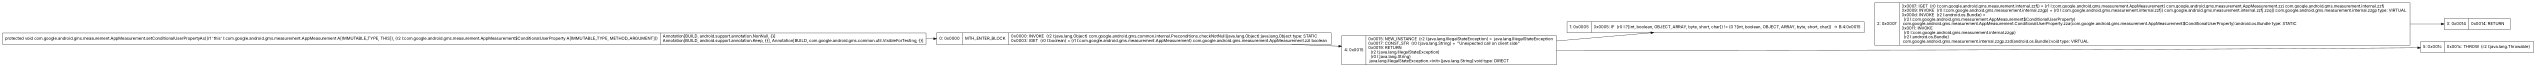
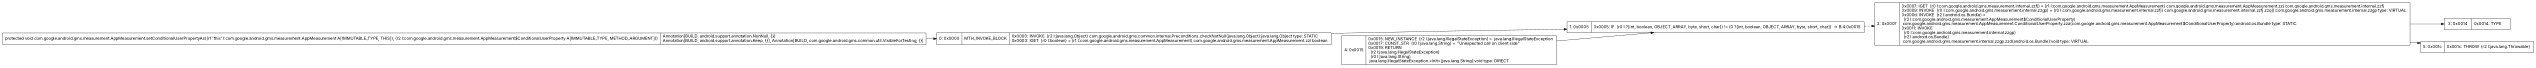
  digraph {
    fontname=Inter
    rankdir=LR
    node [fontname=Inter shape=record]
    edge [fontname=Inter]
-   n1 [label="{0\:\ 0x0000|MTH_ENTER_BLOCK\l|0x0000: INVOKE  (r2 I:java.lang.Object) com.google.android.gms.common.internal.Preconditions.checkNotNull(java.lang.Object):java.lang.Object type: STATIC \l0x0003: IGET  (r0 I:boolean) = (r1 I:com.google.android.gms.measurement.AppMeasurement) com.google.android.gms.measurement.AppMeasurement.zzl boolean \l}"]
+   n1 [label="{0\:\ 0x0000|MTH_INVOKE_BLOCK\l|0x0000: INVOKE  (r2 I:java.lang.Object) com.google.android.gms.common.internal.Preconditions.checkNotNull(java.lang.Object):java.lang.Object type: STATIC \l0x0003: IGET  (r0 I:boolean) = (r1 I:com.google.android.gms.measurement.AppMeasurement) com.google.android.gms.measurement.AppMeasurement.zzl boolean \l}"]
    n2 [label="{1\:\ 0x0005|0x0005: IF  (r0 I:?[int, boolean, OBJECT, ARRAY, byte, short, char]) != (0 ?[int, boolean, OBJECT, ARRAY, byte, short, char])  \-\> B:4:0x0015 \l}"]
    n3 [label="{2\:\ 0x0007|0x0007: IGET  (r0 I:com.google.android.gms.measurement.internal.zzfj) = (r1 I:com.google.android.gms.measurement.AppMeasurement) com.google.android.gms.measurement.AppMeasurement.zzj com.google.android.gms.measurement.internal.zzfj \l0x0009: INVOKE  (r0 I:com.google.android.gms.measurement.internal.zzgp) = (r0 I:com.google.android.gms.measurement.internal.zzfj) com.google.android.gms.measurement.internal.zzfj.zzq():com.google.android.gms.measurement.internal.zzgp type: VIRTUAL \l0x000d: INVOKE  (r2 I:android.os.Bundle) = \l  (r2 I:com.google.android.gms.measurement.AppMeasurement$ConditionalUserProperty)\l com.google.android.gms.measurement.AppMeasurement.ConditionalUserProperty.zza(com.google.android.gms.measurement.AppMeasurement$ConditionalUserProperty):android.os.Bundle type: STATIC \l0x0011: INVOKE  \l  (r0 I:com.google.android.gms.measurement.internal.zzgp)\l  (r2 I:android.os.Bundle)\l com.google.android.gms.measurement.internal.zzgp.zzd(android.os.Bundle):void type: VIRTUAL \l}"]
-   n4 [label="{3\:\ 0x0014|0x0014: RETURN   \l}"]
+   n4 [label="{3\:\ 0x0014|0x0014: TYPE   \l}"]
    n5 [label="{4\:\ 0x0015|0x0015: NEW_INSTANCE  (r2 I:java.lang.IllegalStateException) =  java.lang.IllegalStateException \l0x0017: CONST_STR  (r0 I:java.lang.String) =  \"Unexpected call on client side\" \l0x0019: RETURN  \l  (r2 I:java.lang.IllegalStateException)\l  (r0 I:java.lang.String)\l java.lang.IllegalStateException.\<init\>(java.lang.String):void type: DIRECT \l}"]
    n6 [label="{5\:\ 0x001c|0x001c: THROW  (r2 I:java.lang.Throwable) \l}"]
    n7 [label="{protected void com.google.android.gms.measurement.AppMeasurement.setConditionalUserPropertyAs((r1 'this' I:com.google.android.gms.measurement.AppMeasurement A[IMMUTABLE_TYPE, THIS]), (r2 I:com.google.android.gms.measurement.AppMeasurement$ConditionalUserProperty A[IMMUTABLE_TYPE, METHOD_ARGUMENT]))  | Annotation[BUILD, android.support.annotation.NonNull, \{\}]\lAnnotation[BUILD, android.support.annotation.Keep, \{\}], Annotation[BUILD, com.google.android.gms.common.util.VisibleForTesting, \{\}]\l}"]
-   n1 -> n5
+   n1 -> n2
+   n2 -> n3 [style=dashed]
    n3 -> n4
    n5 -> n2
-   n5 -> n6
+   n3 -> n6
    n7 -> n1
  }
